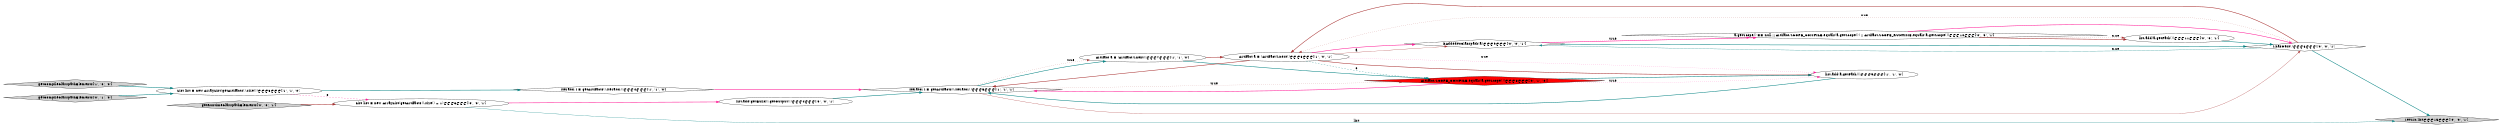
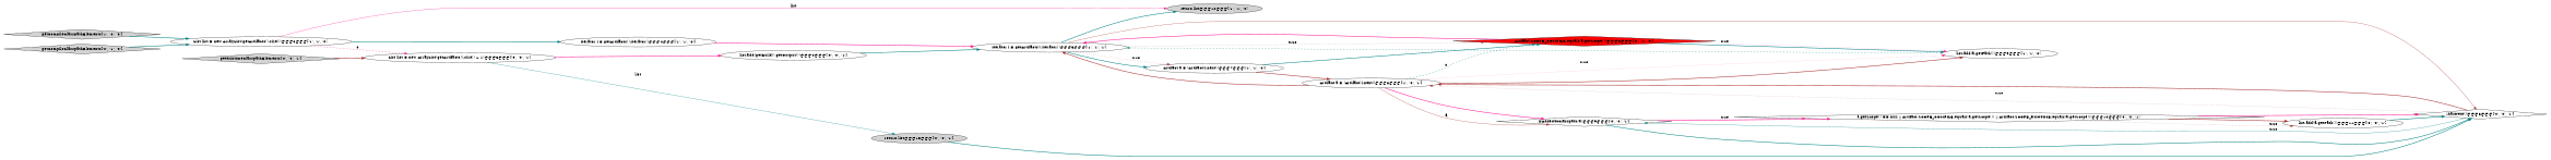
  digraph {
    rankdir=LR
    node [fillcolor=white shape=ellipse style=filled]
    edge [color=teal style=bold]
-   n2 [fillcolor=lightgray label="return list@@@15@@@['0', '0', '1']" shape=diamond]
+   n1 [fillcolor=lightgray label="return list@@@12@@@['1', '1', '0']"]
+   n2 [fillcolor=lightgray label="return list@@@15@@@['0', '0', '1']"]
    n3 [label="Artifact a = (Artifact)i.next()@@@7@@@['1', '1', '0']"]
    n4 [label="Artifact a = (Artifact)i.next()@@@8@@@['1', '0', '1']"]
    n5 [fillcolor=red label="Artifact.SCOPE_COMPILE.equals(a.getScope())@@@8@@@['0', '1', '0']" shape=diamond]
    n6 [label="list.add(a.getPath())@@@9@@@['1', '1', '0']"]
-   n7 [label="Iterator i = getArtifacts().iterator()@@@5@@@['1', '1', '1']" shape=diamond]
+   n7 [label="Iterator i = getArtifacts().iterator()@@@5@@@['1', '1', '1']"]
    n8 [label="isAddedToClasspath(a)@@@9@@@['0', '0', '1']" shape=diamond]
    n9 [label="List list = new ArrayList(getArtifacts().size() + 1)@@@3@@@['0', '0', '1']"]
    n10 [label="list.add(getBuild().getOutput())@@@4@@@['0', '0', '1']"]
    n11 [label="i.hasNext()@@@6@@@['0', '0', '1']" shape=diamond]
    n12 [label="a.getScope() == null || Artifact.SCOPE_COMPILE.equals(a.getScope()) || Artifact.SCOPE_RUNTIME.equals(a.getScope())@@@10@@@['0', '0', '1']" shape=diamond]
    n13 [label="list.add(a.getPath())@@@11@@@['0', '0', '1']"]
    n14 [fillcolor=lightgray label="getCompileClasspathElements['1', '0', '0']" shape=diamond]
    n15 [label="List list = new ArrayList(getArtifacts().size())@@@3@@@['1', '1', '0']"]
-   n16 [label="Iterator i = getArtifacts().iterator()@@@4@@@['1', '1', '0']" shape=diamond]
+   n16 [label="Iterator i = getArtifacts().iterator()@@@4@@@['1', '1', '0']"]
    n17 [fillcolor=lightgray label="getCompileClasspathElements['0', '1', '0']" shape=diamond]
    n18 [fillcolor=lightgray label="getRuntimeClasspathElements['0', '0', '1']" shape=diamond]
    n3 -> n4 [color=brown]
    n3 -> n5
    n4 -> n5 [label=0 style=dashed]
    n4 -> n6 [color=deeppink label=true style=dotted]
    n4 -> n6 [color=brown]
    n4 -> n7 [color=brown]
    n4 -> n8 [color=brown label=a style=solid]
    n4 -> n8 [color=deeppink]
    n5 -> n6
    n5 -> n6 [color=deeppink label=true style=dotted]
    n5 -> n7 [color=deeppink]
-   n6 -> n7
+   n6 -> n7 [style=dashed]
+   n7 -> n1
    n7 -> n3
    n7 -> n3 [color=brown label=true style=dotted]
    n7 -> n5 [color=brown label=true style=dotted]
    n7 -> n11 [color=brown style=solid]
    n8 -> n11
    n8 -> n12 [color=deeppink label=true style=dotted]
    n8 -> n12 [color=deeppink]
    n9 -> n2 [label=list style=solid]
    n9 -> n10 [color=deeppink]
    n10 -> n7
-   n11 -> n2
+   n2 -> n11
    n11 -> n4 [color=brown]
    n11 -> n4 [color=brown label=true style=dotted]
    n11 -> n8 [label=true style=solid]
    n12 -> n11 [color=deeppink]
    n12 -> n13 [color=brown]
    n12 -> n13 [color=brown label=true style=dotted]
    n13 -> n11
    n14 -> n15
+   n15 -> n1 [color=deeppink label=list style=solid]
    n15 -> n9 [color=deeppink label=0 style=dashed]
    n15 -> n16
    n16 -> n7 [color=deeppink]
    n17 -> n15
    n18 -> n9 [color=brown]
  }
